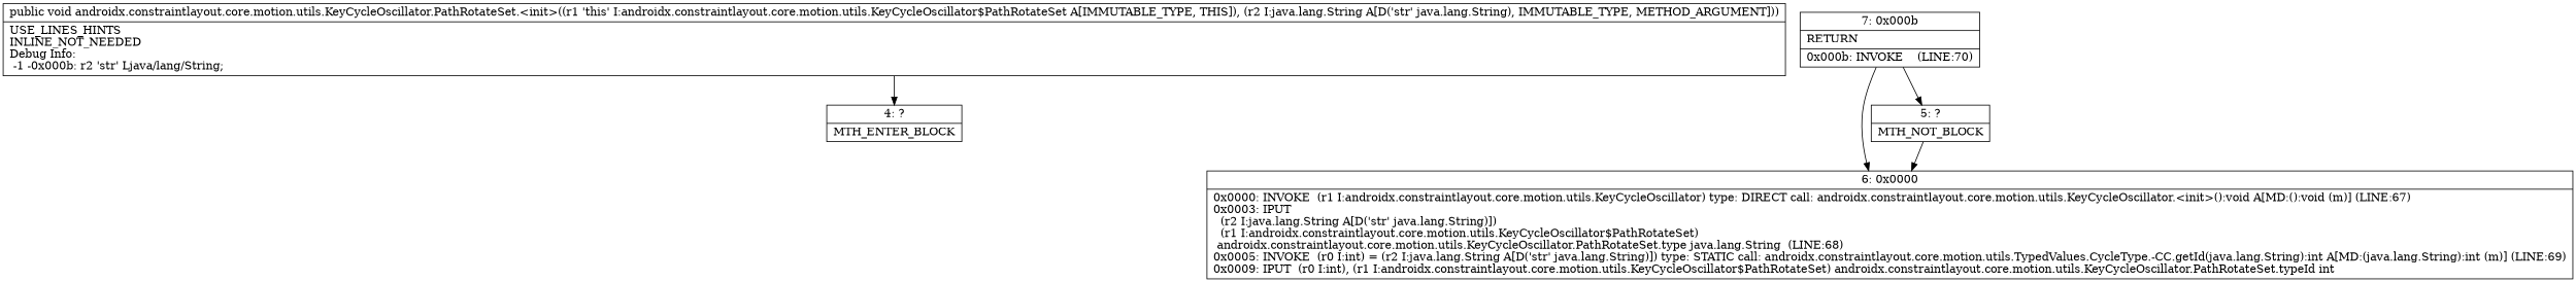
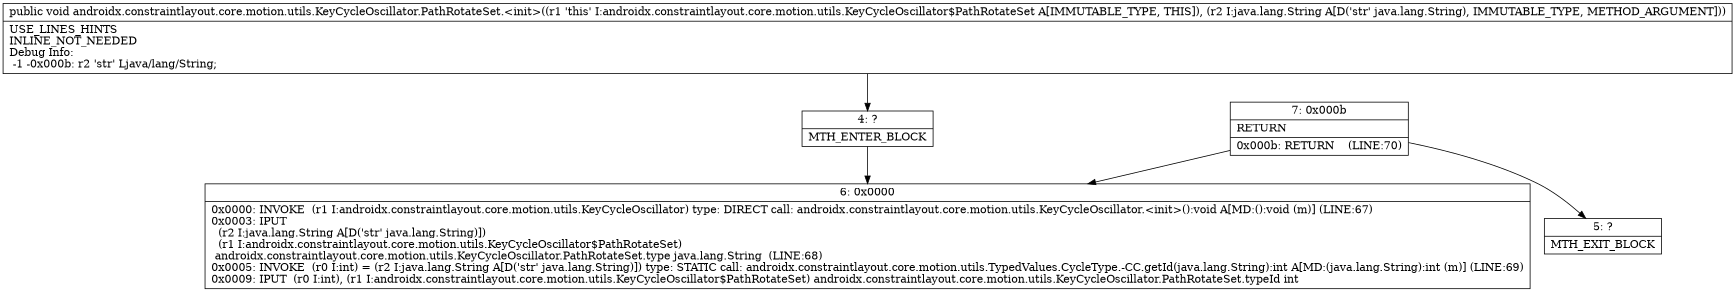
  digraph {
    node [shape=record]
    n1 [label="{4\:\ ?|MTH_ENTER_BLOCK\l}"]
    n2 [label="{6\:\ 0x0000|0x0000: INVOKE  (r1 I:androidx.constraintlayout.core.motion.utils.KeyCycleOscillator) type: DIRECT call: androidx.constraintlayout.core.motion.utils.KeyCycleOscillator.\<init\>():void A[MD:():void (m)] (LINE:67)\l0x0003: IPUT  \l  (r2 I:java.lang.String A[D('str' java.lang.String)])\l  (r1 I:androidx.constraintlayout.core.motion.utils.KeyCycleOscillator$PathRotateSet)\l androidx.constraintlayout.core.motion.utils.KeyCycleOscillator.PathRotateSet.type java.lang.String  (LINE:68)\l0x0005: INVOKE  (r0 I:int) = (r2 I:java.lang.String A[D('str' java.lang.String)]) type: STATIC call: androidx.constraintlayout.core.motion.utils.TypedValues.CycleType.\-CC.getId(java.lang.String):int A[MD:(java.lang.String):int (m)] (LINE:69)\l0x0009: IPUT  (r0 I:int), (r1 I:androidx.constraintlayout.core.motion.utils.KeyCycleOscillator$PathRotateSet) androidx.constraintlayout.core.motion.utils.KeyCycleOscillator.PathRotateSet.typeId int \l}"]
-   n3 [label="{7\:\ 0x000b|RETURN\l|0x000b: INVOKE    (LINE:70)\l}"]
-   n4 [label="{5\:\ ?|MTH_NOT_BLOCK\l}"]
+   n3 [label="{7\:\ 0x000b|RETURN\l|0x000b: RETURN    (LINE:70)\l}"]
+   n4 [label="{5\:\ ?|MTH_EXIT_BLOCK\l}"]
    n5 [label="{public void androidx.constraintlayout.core.motion.utils.KeyCycleOscillator.PathRotateSet.\<init\>((r1 'this' I:androidx.constraintlayout.core.motion.utils.KeyCycleOscillator$PathRotateSet A[IMMUTABLE_TYPE, THIS]), (r2 I:java.lang.String A[D('str' java.lang.String), IMMUTABLE_TYPE, METHOD_ARGUMENT]))  | USE_LINES_HINTS\lINLINE_NOT_NEEDED\lDebug Info:\l  \-1 \-0x000b: r2 'str' Ljava\/lang\/String;\l}"]
-   n4 -> n2
+   n1 -> n2
    n3 -> n2
    n3 -> n4
    n5 -> n1
  }
